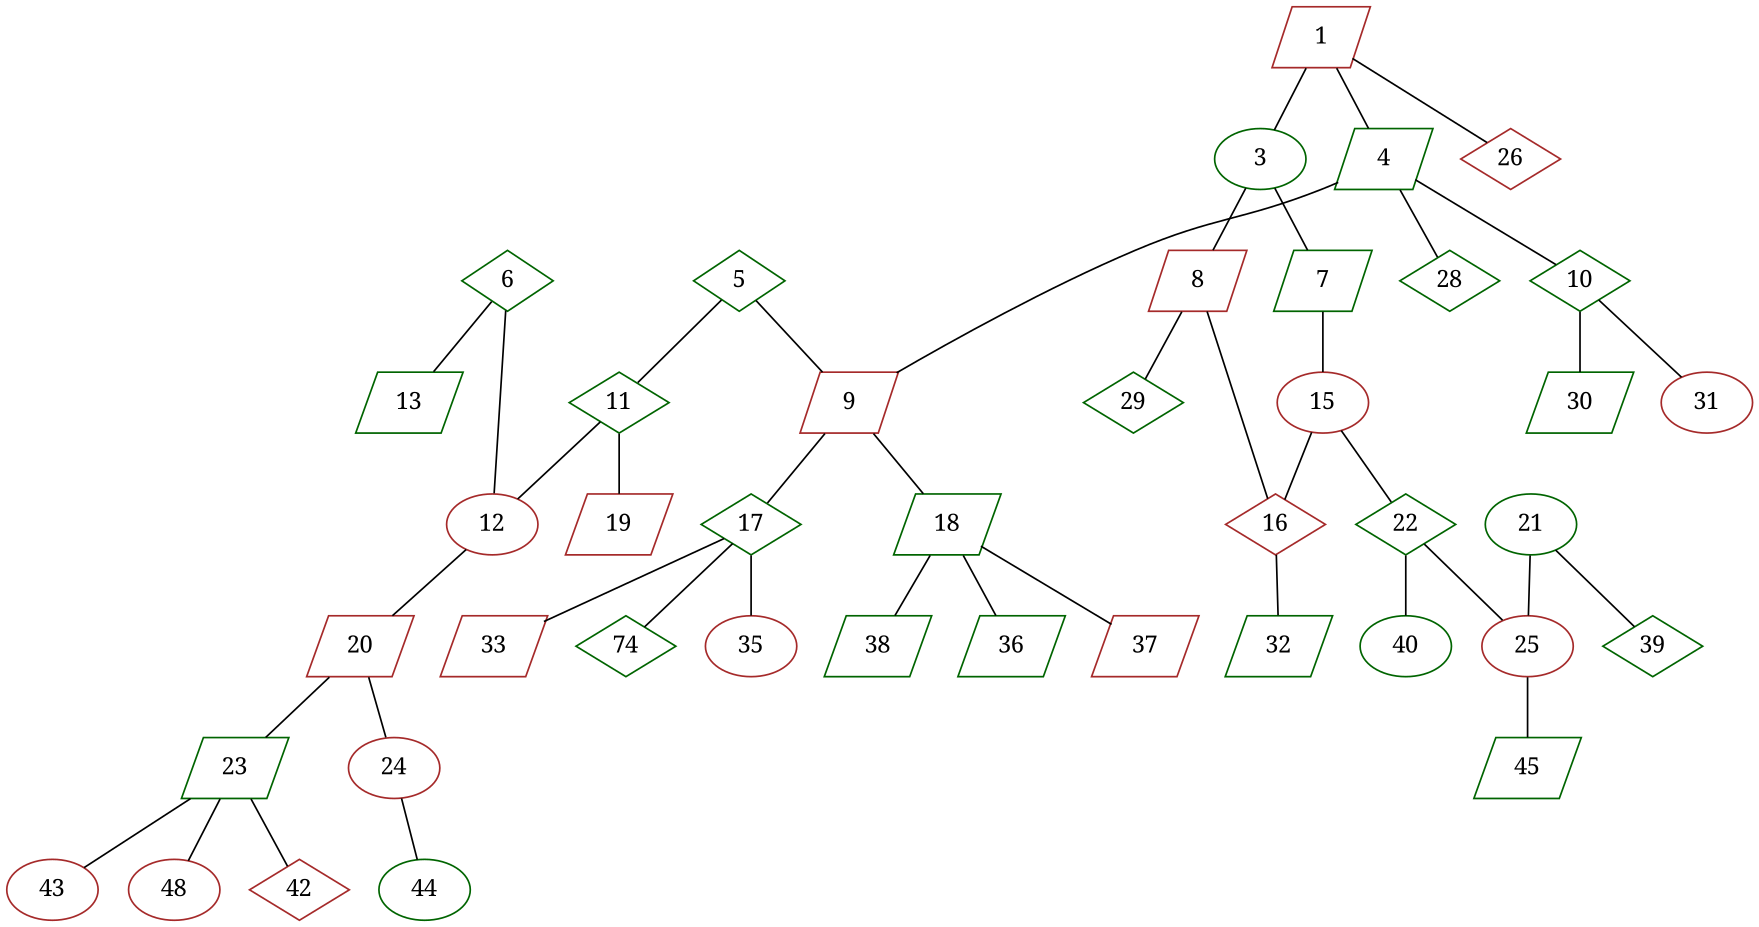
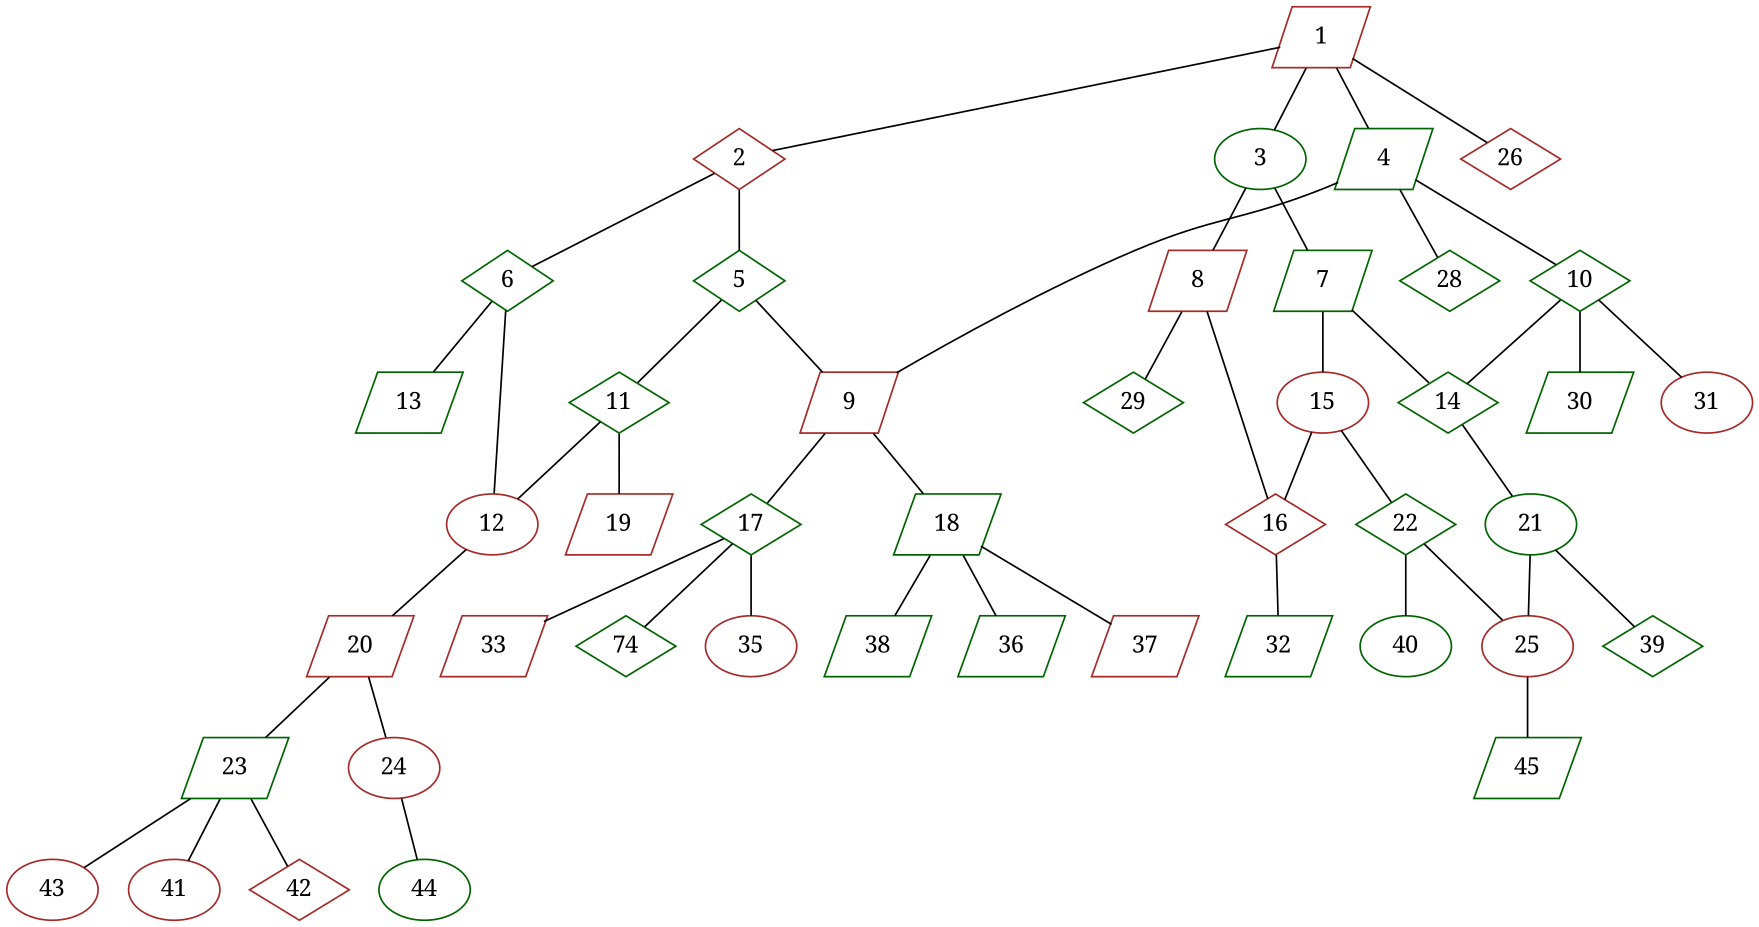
  graph {
    fontname="Noto Serif"
    node [chem=C color=darkgreen fontname="Noto Serif" shape=parallelogram]
    edge [fontname="Noto Serif" valence=1]
    1 [color=brown]
+   2 [color=brown shape=diamond]
    3 [shape=ellipse]
    4
    26 [chem=H color=brown shape=diamond]
    5 [chem=N shape=diamond]
    6 [shape=diamond]
    7
    8 [color=brown]
    9 [color=brown]
    10 [shape=diamond]
    28 [chem=H shape=diamond]
    11 [shape=diamond]
    12 [color=brown shape=ellipse]
    13 [chem=O]
+   14 [shape=diamond]
    15 [color=brown shape=ellipse]
    16 [chem=N color=brown shape=diamond]
    29 [chem=H shape=diamond]
    17 [shape=diamond]
    18
    30 [chem=H]
    31 [chem=H color=brown shape=ellipse]
    19 [chem=O color=brown]
    20 [color=brown]
    21 [shape=ellipse]
    22 [shape=diamond]
    32 [chem=H]
    33 [chem=H color=brown]
    n30 [chem=H label=74 shape=diamond]
    35 [chem=H color=brown shape=ellipse]
    36 [chem=H]
    37 [chem=H color=brown]
    38 [chem=H]
    23
    24 [chem=O color=brown shape=ellipse]
    25 [color=brown shape=ellipse]
    39 [chem=H shape=diamond]
    40 [chem=H shape=ellipse]
-   41 [chem=H color=brown shape=ellipse label=48]
+   41 [chem=H color=brown shape=ellipse]
    42 [chem=H color=brown shape=diamond]
    43 [chem=H color=brown shape=ellipse]
    44 [chem=H shape=ellipse]
    45 [chem=H]
+   1 -- 2
    1 -- 3
    1 -- 4
    1 -- 26
+   2 -- 5
+   2 -- 6
    3 -- 7
    3 -- 8 [valence=2]
    4 -- 9
    4 -- 10
    4 -- 28
    5 -- 9
    5 -- 11
    6 -- 12
    6 -- 13 [valence=2]
+   7 -- 14 [valence=2]
    7 -- 15
    8 -- 16
    8 -- 29
    9 -- 17
    9 -- 18
+   10 -- 14
    10 -- 30
    10 -- 31
    11 -- 12
    11 -- 19 [valence=2]
    12 -- 20 [valence=2]
+   14 -- 21
    15 -- 16
    15 -- 22 [valence=2]
    16 -- 32
    17 -- 33
    17 -- n30
    17 -- 35
    18 -- 36
    18 -- 37
    18 -- 38
    20 -- 23
    20 -- 24
    21 -- 25 [valence=2]
    21 -- 39
    22 -- 25
    22 -- 40
    23 -- 41
    23 -- 42
    23 -- 43
    24 -- 44
    25 -- 45
  }
